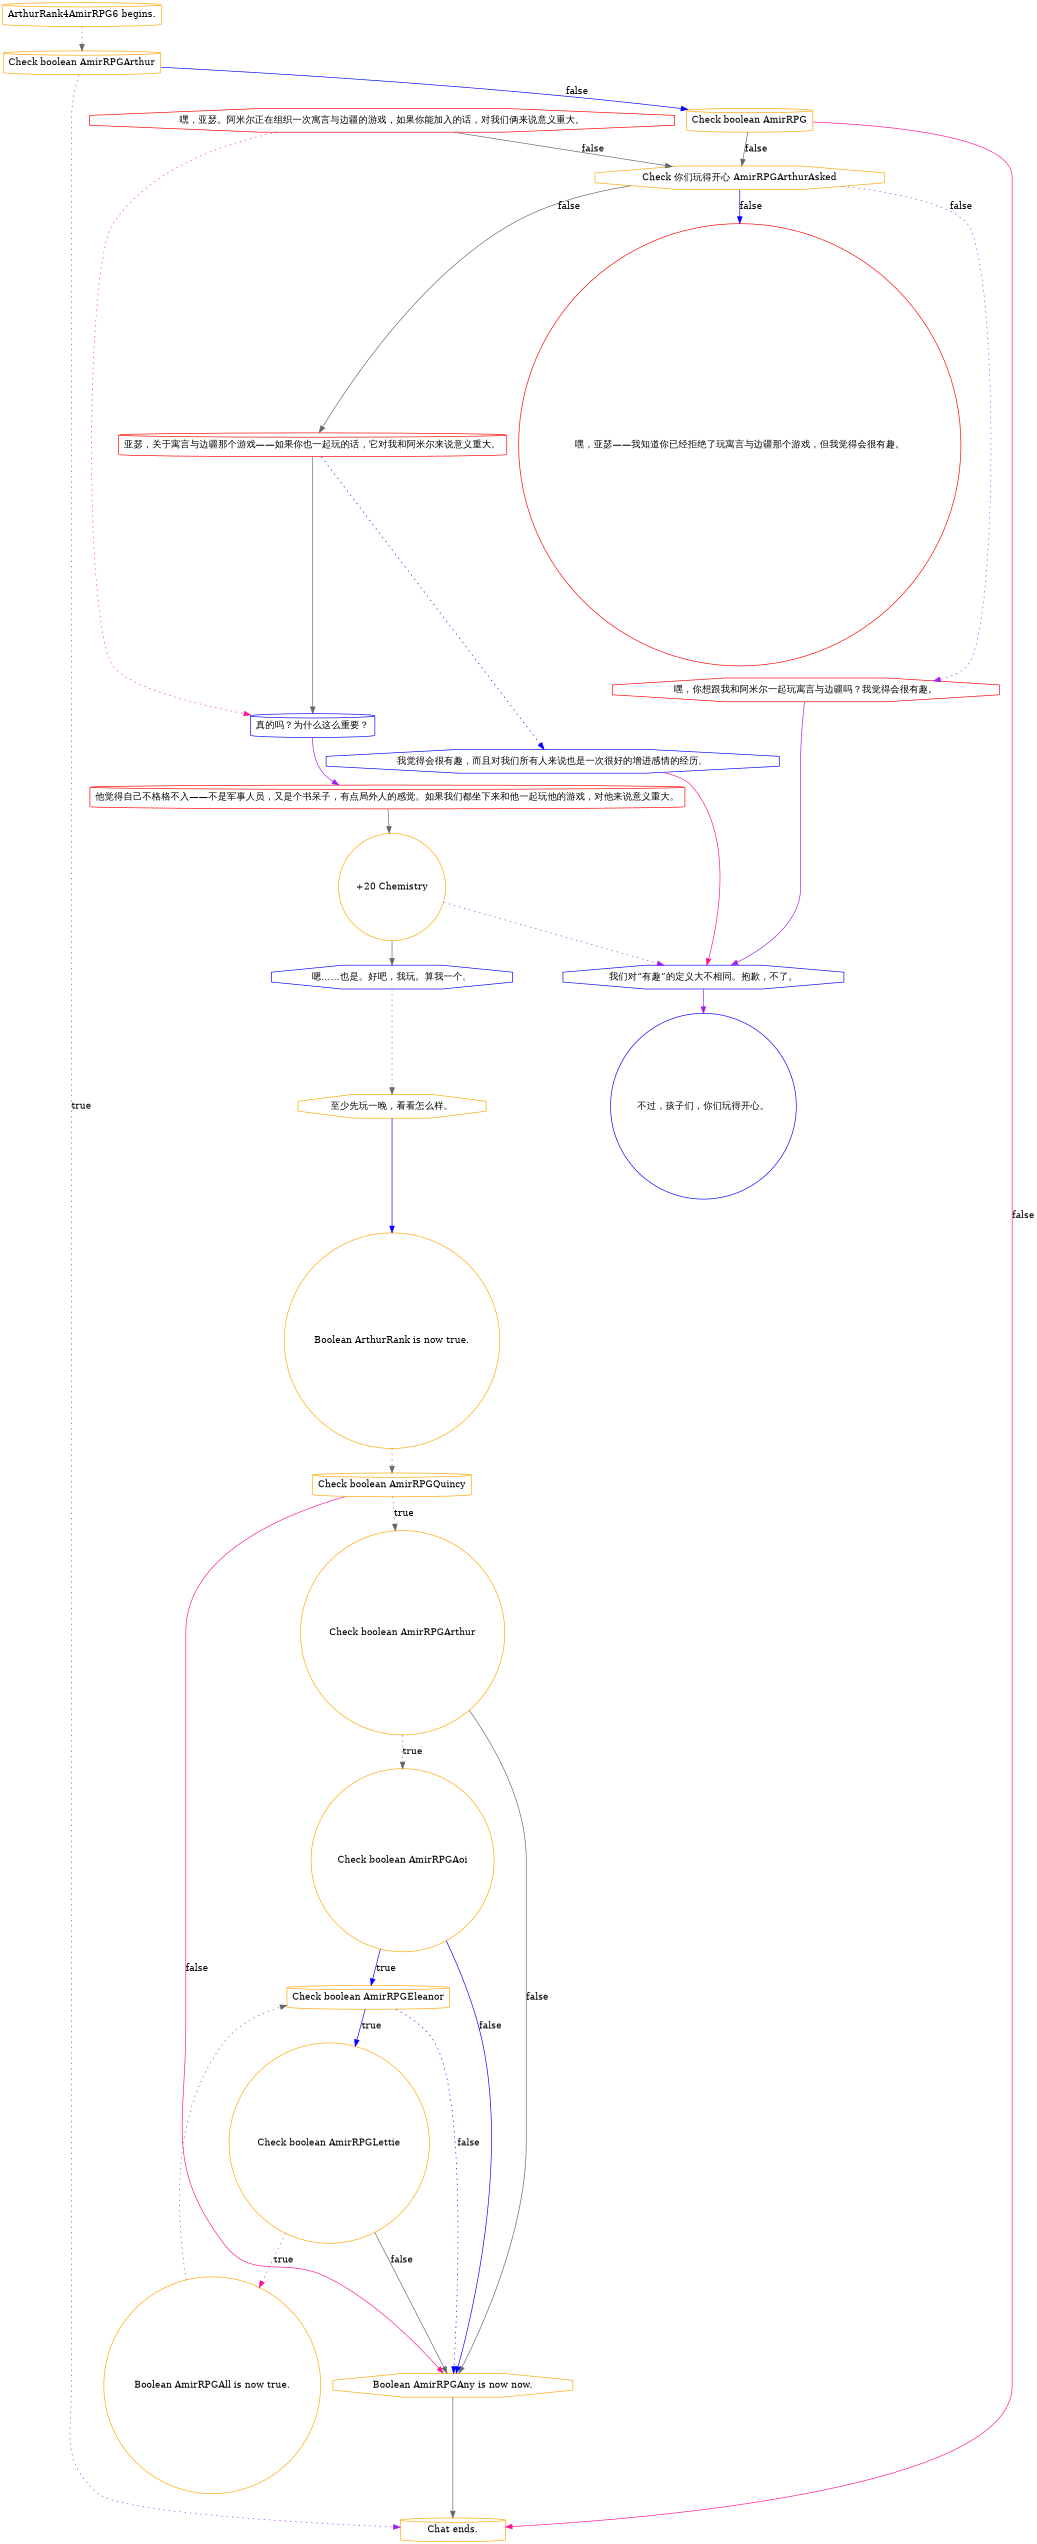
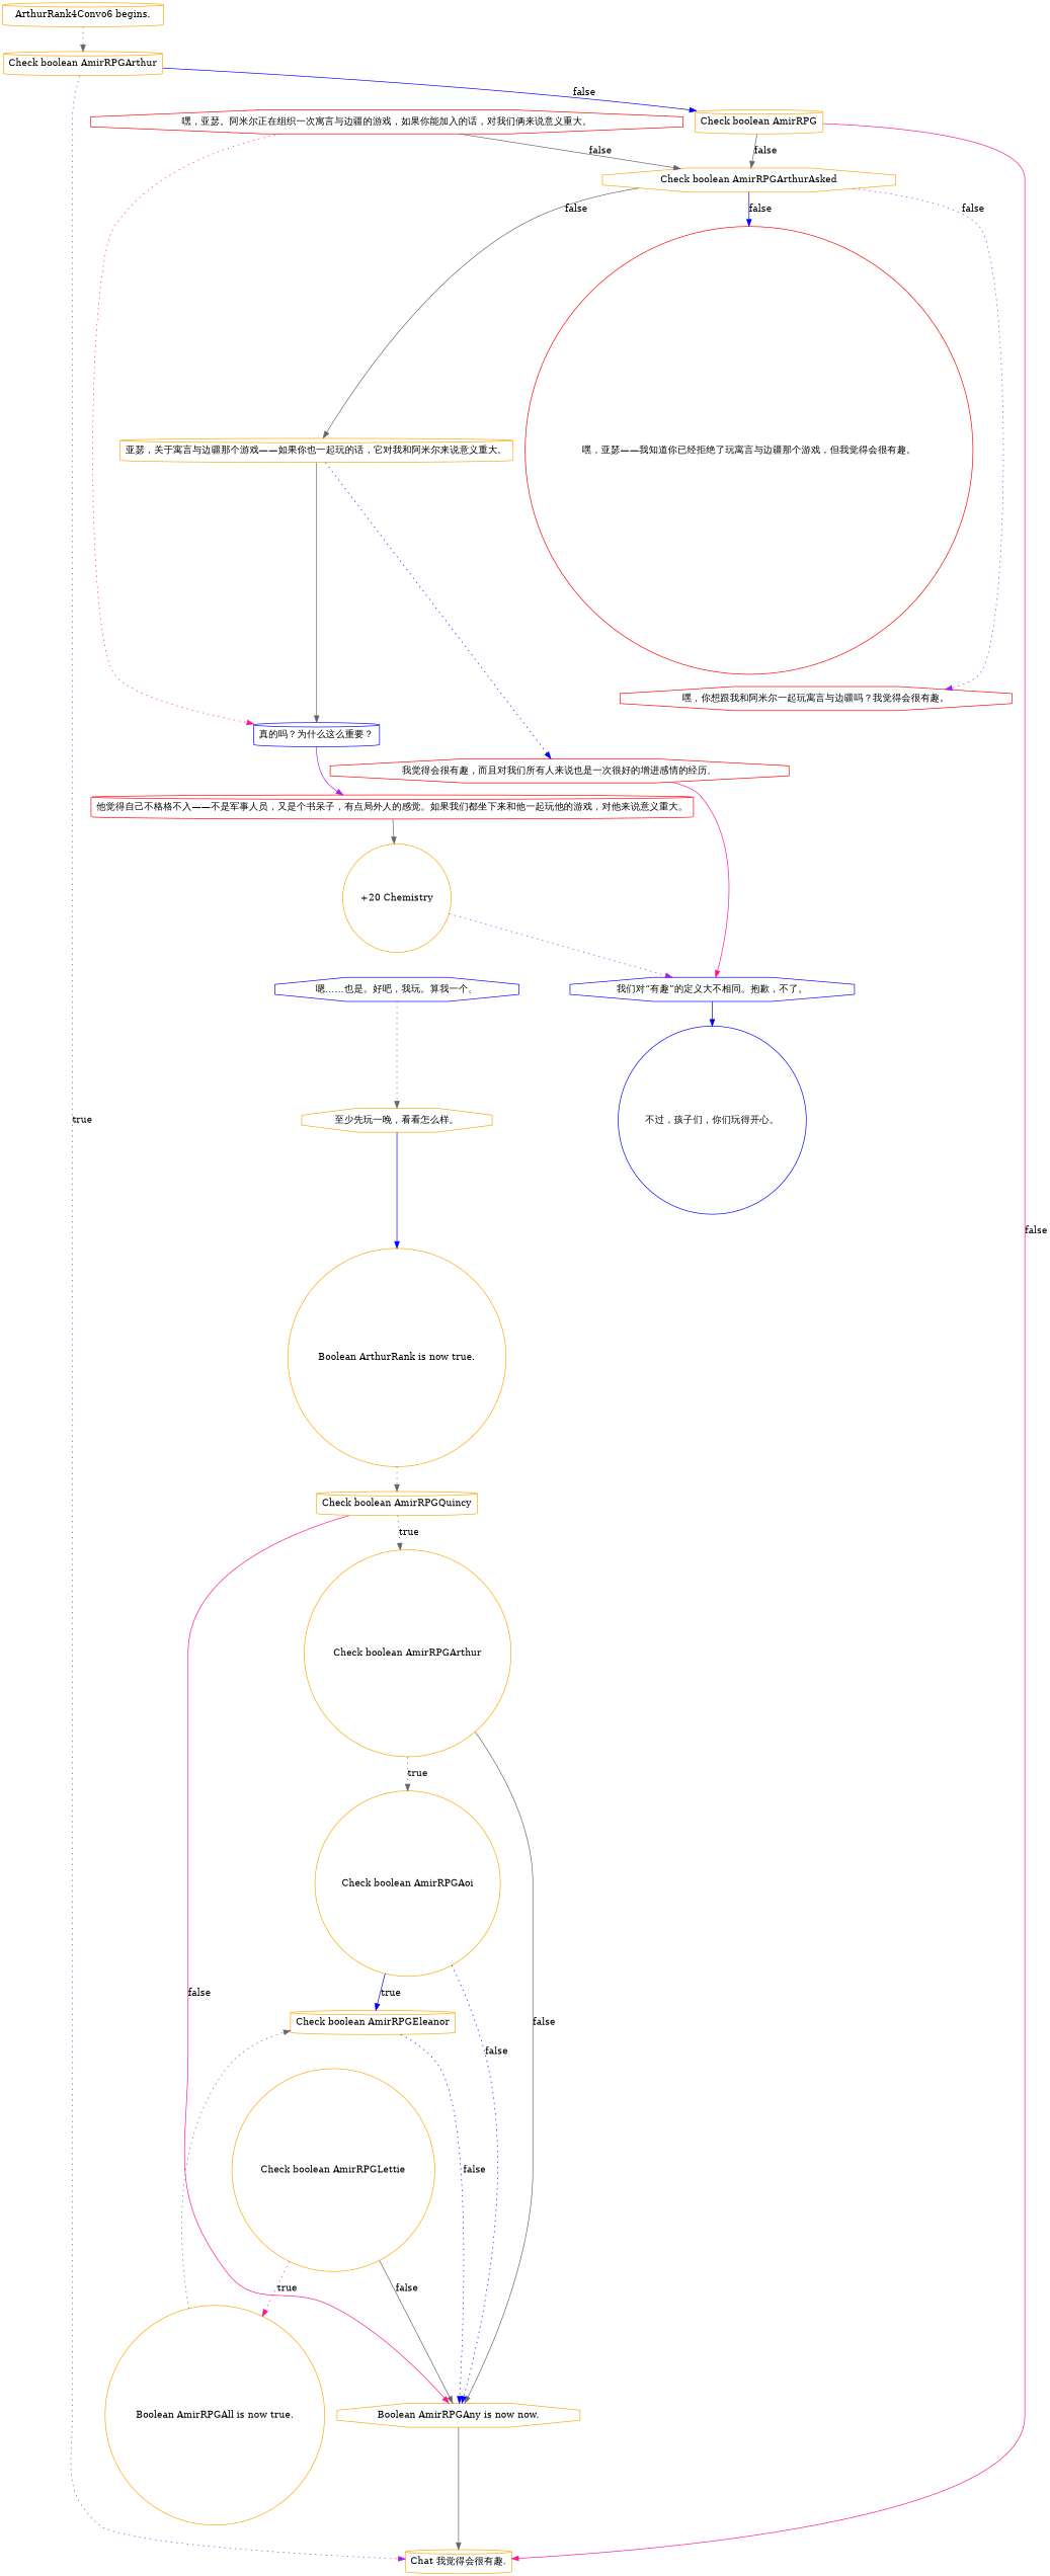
  digraph {
    node [color=orange shape=cylinder]
    edge [color=gray40 style=solid]
    n1 [label="Check boolean AmirRPGArthur"]
-   "ArthurRank4Convo6 begins." [label="ArthurRank4AmirRPG6 begins."]
-   "Chat ends."
+   "ArthurRank4Convo6 begins."
+   "Chat ends." [label="Chat 我觉得会很有趣."]
    n4 [label="Check boolean AmirRPG"]
-   n5 [label="Check 你们玩得开心 AmirRPGArthurAsked" shape=octagon]
-   n6 [color=red label="亚瑟，关于寓言与边疆那个游戏——如果你也一起玩的话，它对我和阿米尔来说意义重大。"]
+   n5 [label="Check boolean AmirRPGArthurAsked" shape=octagon]
+   n6 [label="亚瑟，关于寓言与边疆那个游戏——如果你也一起玩的话，它对我和阿米尔来说意义重大。"]
    n7 [color=red label="嘿，亚瑟——我知道你已经拒绝了玩寓言与边疆那个游戏，但我觉得会很有趣。" shape=circle]
    n8 [color=red label="嘿，你想跟我和阿米尔一起玩寓言与边疆吗？我觉得会很有趣。" shape=octagon]
    n9 [color=blue label="真的吗？为什么这么重要？"]
-   n10 [color=blue label="我觉得会很有趣，而且对我们所有人来说也是一次很好的增进感情的经历。" shape=octagon]
+   n10 [color=red label="我觉得会很有趣，而且对我们所有人来说也是一次很好的增进感情的经历。" shape=octagon]
    n11 [color=blue label="我们对“有趣”的定义大不相同。抱歉，不了。" shape=octagon]
    n12 [color=red label="嘿，亚瑟。阿米尔正在组织一次寓言与边疆的游戏，如果你能加入的话，对我们俩来说意义重大。" shape=octagon]
    n13 [color=red label="他觉得自己不格格不入——不是军事人员，又是个书呆子，有点局外人的感觉。如果我们都坐下来和他一起玩他的游戏，对他来说意义重大。"]
    n14 [color=blue label="不过，孩子们，你们玩得开心。" shape=circle]
    n15 [label="+20 Chemistry" shape=circle]
    n16 [color=blue label="嗯……也是。好吧，我玩。算我一个。" shape=octagon]
    n17 [label="至少先玩一晚，看看怎么样。" shape=octagon]
    n18 [label="Boolean ArthurRank is now true." shape=circle]
    n19 [label="Check boolean AmirRPGQuincy"]
    n20 [label="Check boolean AmirRPGArthur" shape=circle]
    n21 [label="Boolean AmirRPGAny is now now." shape=octagon]
    n22 [label="Check boolean AmirRPGAoi" shape=circle]
    n23 [label="Check boolean AmirRPGEleanor"]
    n24 [label="Check boolean AmirRPGLettie" shape=circle]
    n25 [label="Boolean AmirRPGAll is now true." shape=circle]
    n1 -> "Chat ends." [color=purple label=true style=dotted]
    n1 -> n4 [color=blue label=false]
    "ArthurRank4Convo6 begins." -> n1 [style=dotted]
    n4 -> "Chat ends." [color=deeppink label=false]
    n4 -> n5 [label=false]
    n5 -> n6 [label=false]
    n5 -> n7 [color=blue label=false]
    n5 -> n8 [color=purple label=false style=dotted]
    n6 -> n9
    n6 -> n10 [color=blue style=dotted]
-   n8 -> n11 [color=purple]
    n9 -> n13 [color=purple]
    n10 -> n11 [color=deeppink]
-   n11 -> n14 [color=purple]
+   n11 -> n14 [color=blue]
    n12 -> n5 [label=false]
    n12 -> n9 [color=deeppink style=dotted]
    n13 -> n15
    n15 -> n11 [color=purple style=dotted]
-   n15 -> n16
    n16 -> n17 [style=dotted]
    n17 -> n18 [color=blue]
    n18 -> n19 [style=dotted]
    n19 -> n20 [label=true style=dotted]
    n19 -> n21 [color=deeppink label=false]
    n20 -> n21 [label=false]
    n20 -> n22 [label=true style=dotted]
    n21 -> "Chat ends."
-   n22 -> n21 [color=blue label=false]
+   n22 -> n21 [color=blue label=false style=dotted]
    n22 -> n23 [color=blue label=true]
    n23 -> n21 [color=blue label=false style=dotted]
-   n23 -> n24 [color=blue label=true]
    n24 -> n21 [label=false]
    n24 -> n25 [color=deeppink label=true style=dotted]
    n25 -> n23 [style=dotted]
  }
